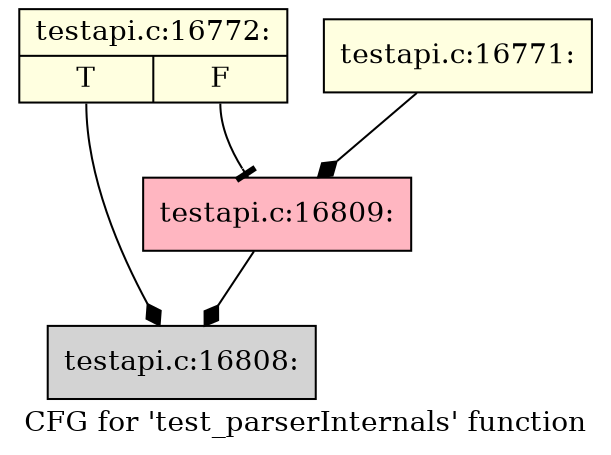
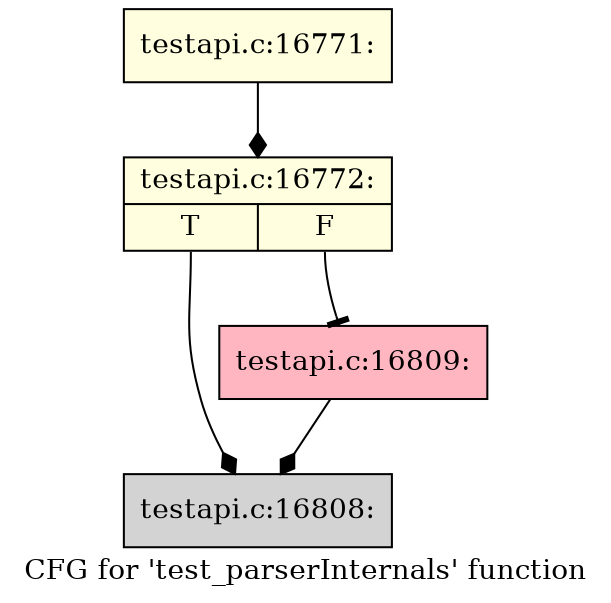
  digraph {
    label="CFG for 'test_parserInternals' function"
    node [fillcolor=lightyellow shape=record style=filled]
    edge [arrowhead=diamond]
    n1 [label="{testapi.c:16771:}"]
    n2 [label="{testapi.c:16772:|{<s0>T|<s1>F}}"]
    n3 [fillcolor=lightgrey label="{testapi.c:16808:}"]
    n4 [fillcolor=lightpink label="{testapi.c:16809:}"]
-   n1 -> n4
+   n1 -> n2
    n2 -> n3 [tailport=s0]
    n2 -> n4 [arrowhead=tee tailport=s1]
    n4 -> n3
  }
